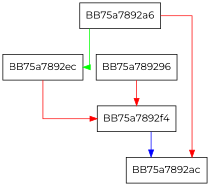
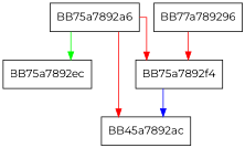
  digraph {
    fontname=Montserrat
    splines=ortho
    node [fontname=Montserrat shape=box]
    edge [color=red fontname=Montserrat]
    BB75a7892a6
    BB75a7892ec
-   BB75a7892ac
-   BB75a789296
+   BB75a7892ac [label=BB45a7892ac]
+   BB75a789296 [label=BB77a789296]
    BB75a7892f4
    BB75a7892a6 -> BB75a7892ec [color=green]
    BB75a7892a6 -> BB75a7892ac
-   BB75a7892ec -> BB75a7892f4
+   BB75a7892a6 -> BB75a7892f4
    BB75a789296 -> BB75a7892f4
    BB75a7892f4 -> BB75a7892ac [color=blue]
  }
